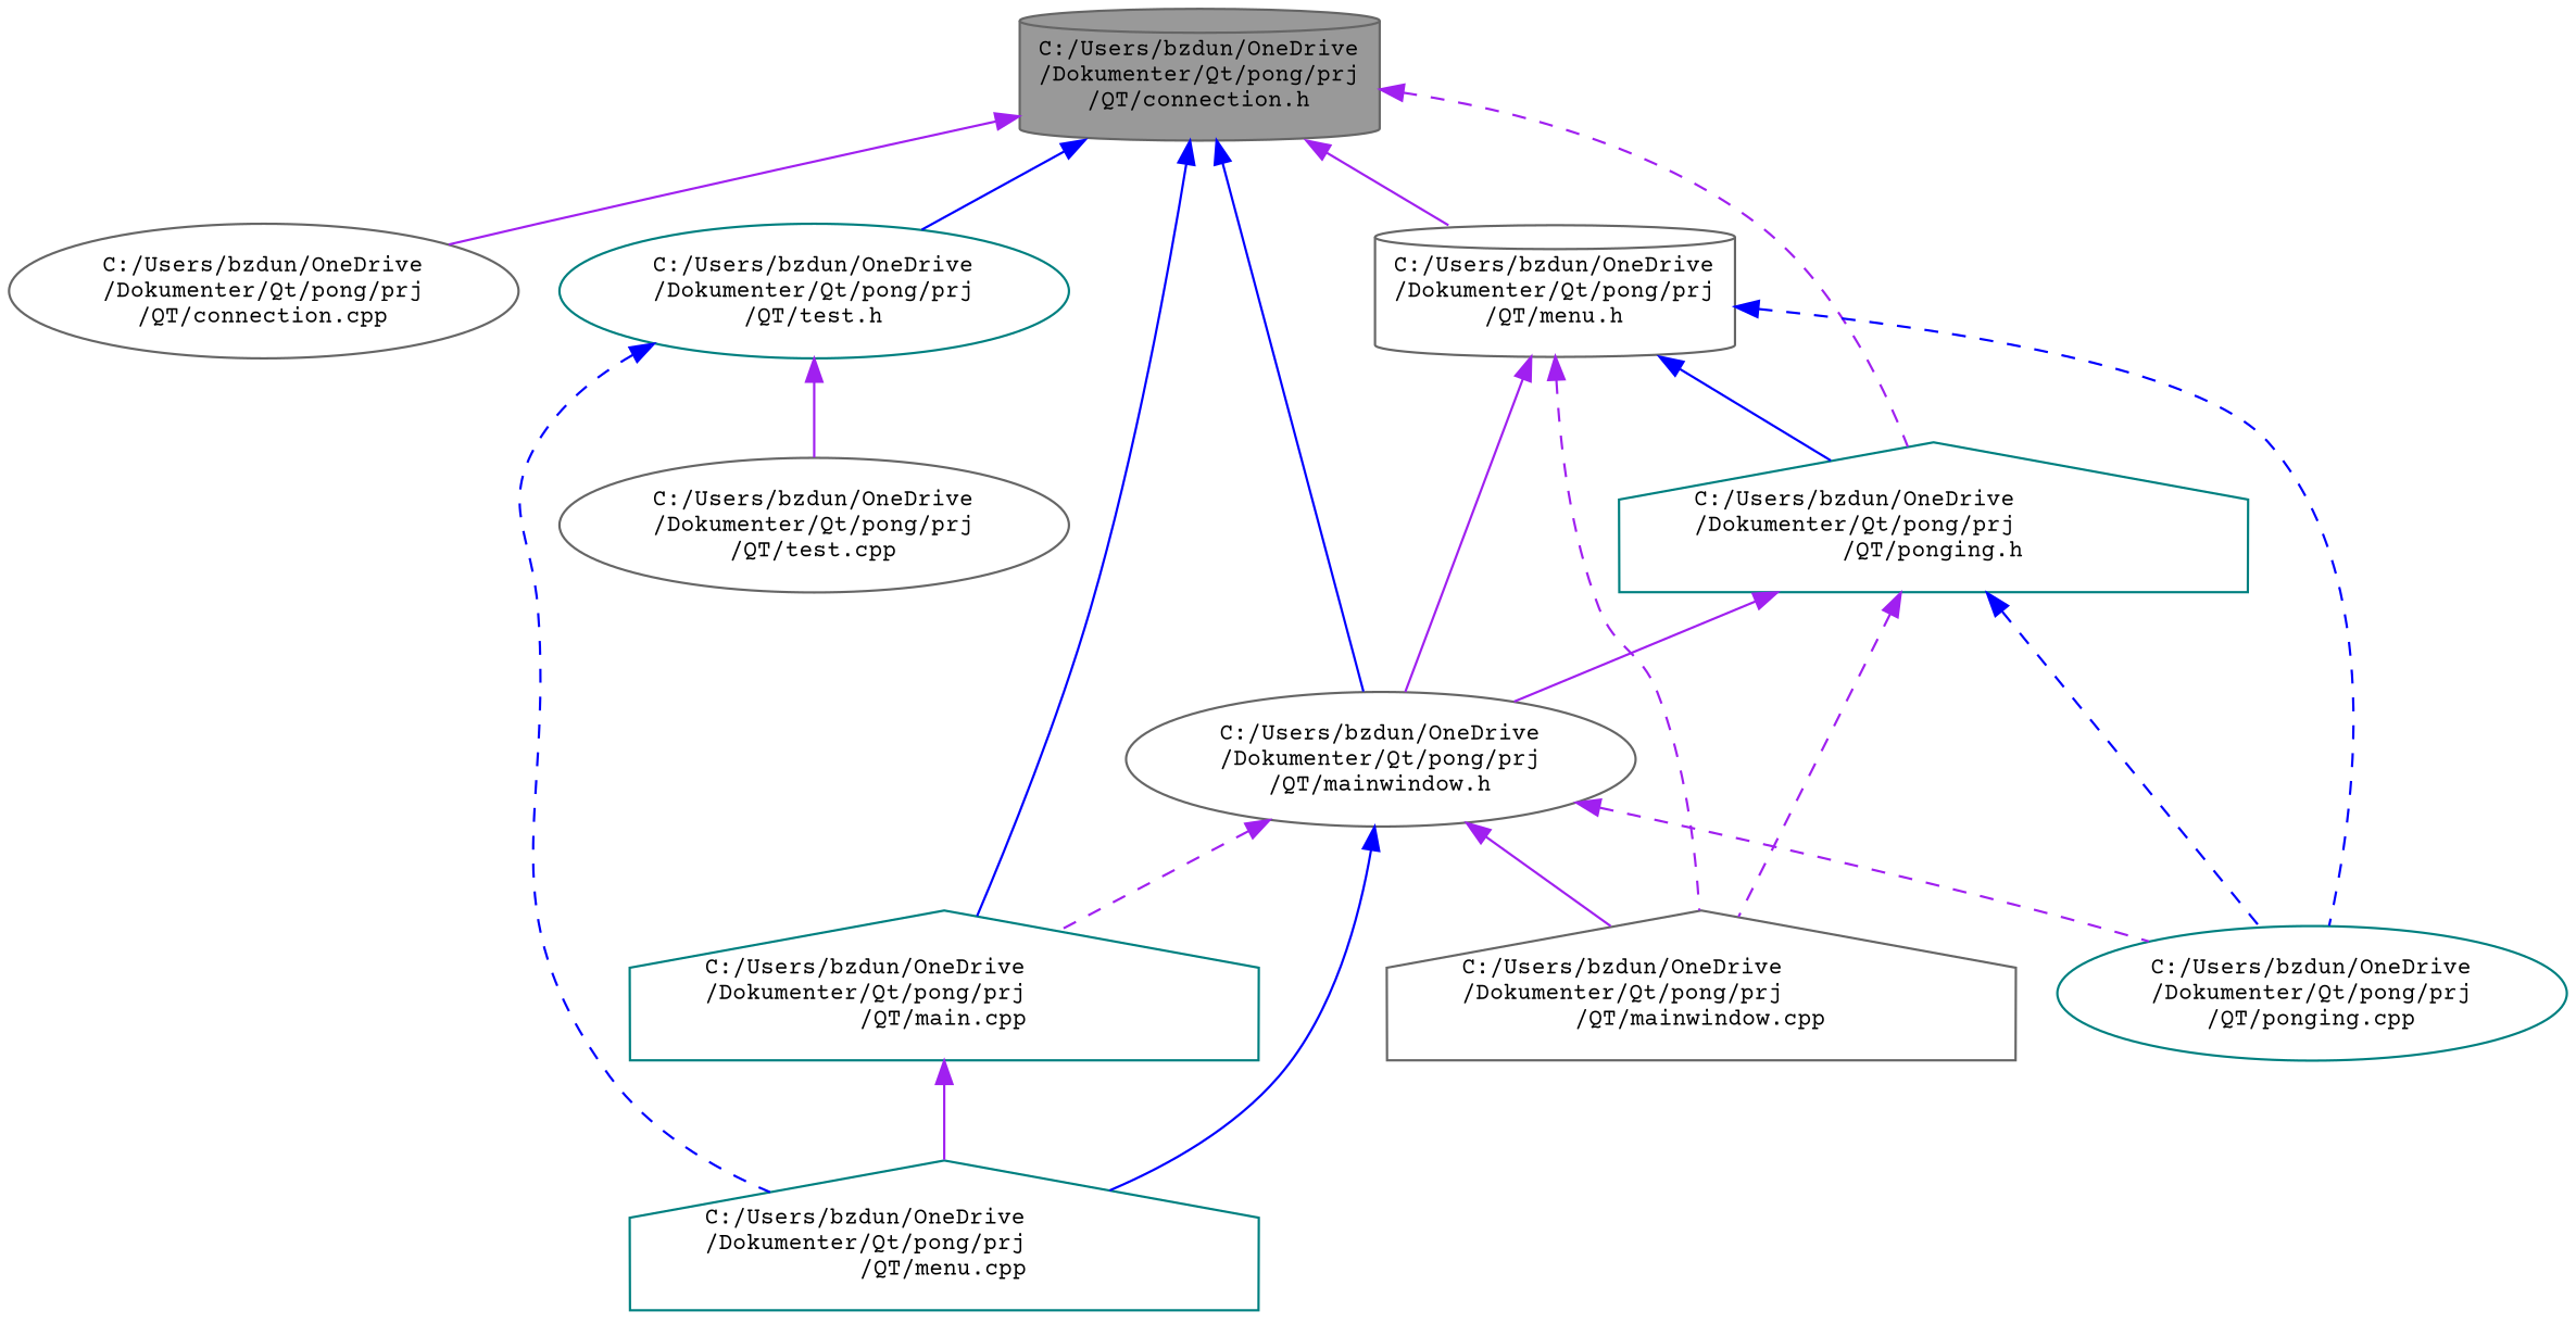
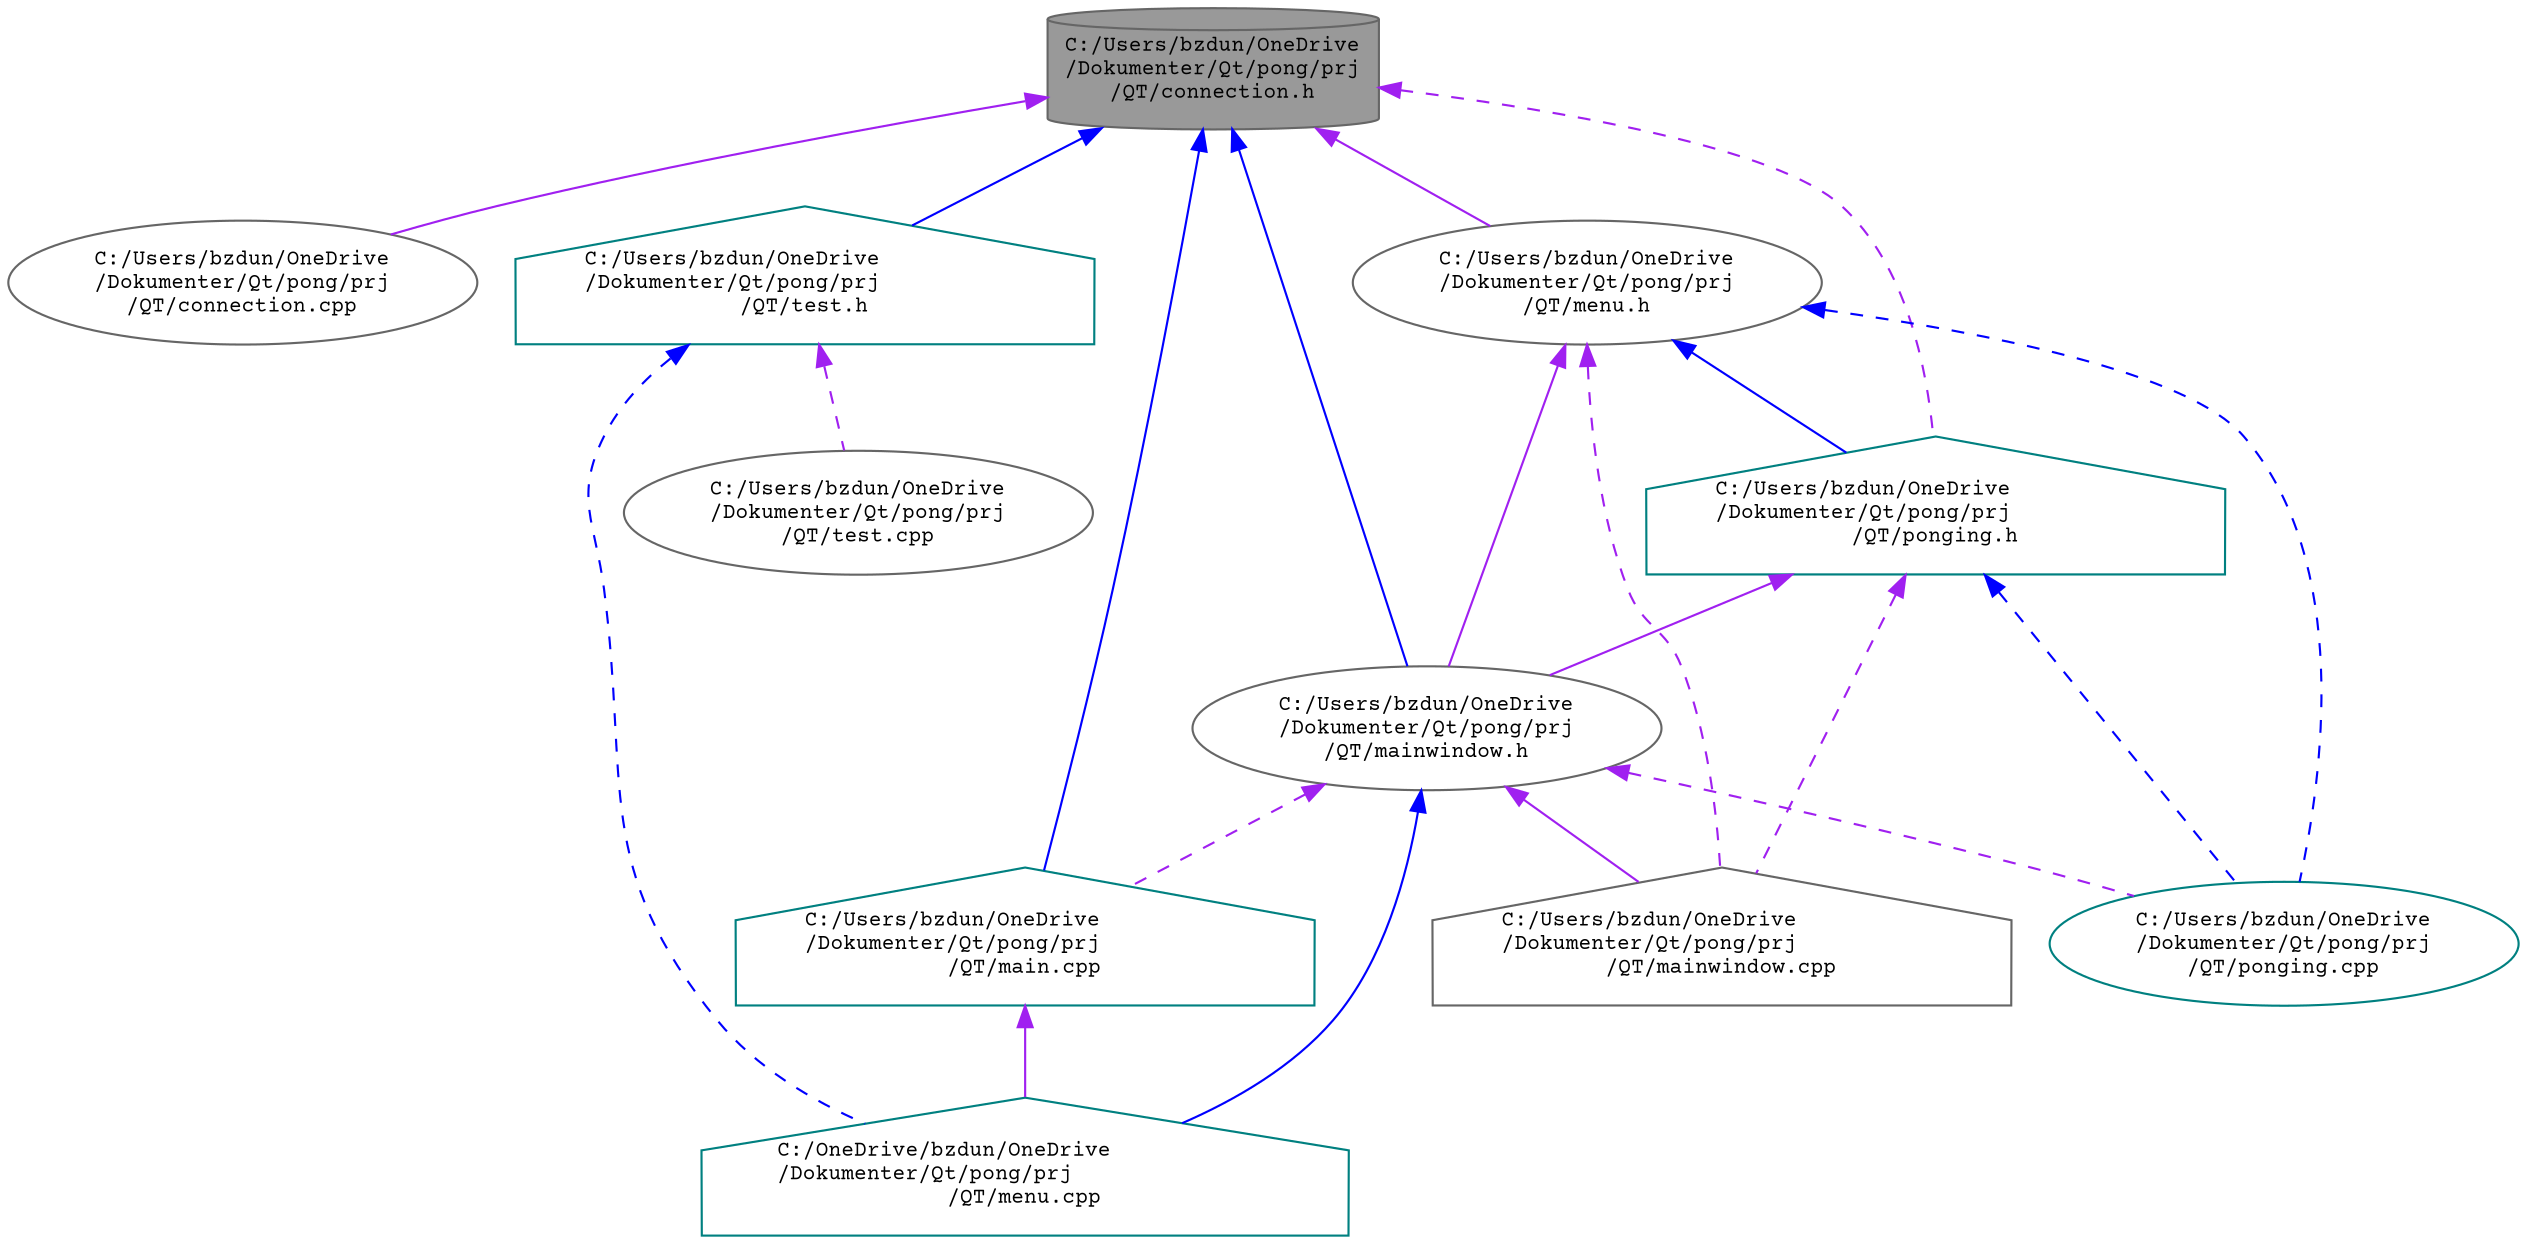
  digraph {
    fontname="Courier Prime"
    node [color=gray40 fillcolor=white fontname="Courier Prime" fontsize=10 shape=house style=filled]
    edge [color=purple dir=back fontname="Courier Prime" fontsize=10 labelfontname=Helvetica labelfontsize=10 style=solid]
    n1 [fillcolor=grey60 fontcolor=black height=0.2 label="C:/Users/bzdun/OneDrive\l/Dokumenter/Qt/pong/prj\l/QT/connection.h" shape=cylinder width=0.4]
    n2 [height=0.2 label="C:/Users/bzdun/OneDrive\l/Dokumenter/Qt/pong/prj\l/QT/connection.cpp" shape=ellipse width=0.4]
    n3 [color=teal height=0.2 label="C:/Users/bzdun/OneDrive\l/Dokumenter/Qt/pong/prj\l/QT/main.cpp" width=0.4]
    n4 [height=0.2 label="C:/Users/bzdun/OneDrive\l/Dokumenter/Qt/pong/prj\l/QT/mainwindow.h" shape=ellipse width=0.4]
-   n5 [height=0.2 label="C:/Users/bzdun/OneDrive\l/Dokumenter/Qt/pong/prj\l/QT/menu.h" shape=cylinder width=0.4]
+   n5 [height=0.2 label="C:/Users/bzdun/OneDrive\l/Dokumenter/Qt/pong/prj\l/QT/menu.h" shape=ellipse width=0.4]
    n6 [color=teal height=0.2 label="C:/Users/bzdun/OneDrive\l/Dokumenter/Qt/pong/prj\l/QT/ponging.h" width=0.4]
-   n7 [color=teal height=0.2 label="C:/Users/bzdun/OneDrive\l/Dokumenter/Qt/pong/prj\l/QT/test.h" shape=ellipse width=0.4]
-   n8 [color=teal height=0.2 label="C:/Users/bzdun/OneDrive\l/Dokumenter/Qt/pong/prj\l/QT/menu.cpp" width=0.4]
+   n7 [color=teal height=0.2 label="C:/Users/bzdun/OneDrive\l/Dokumenter/Qt/pong/prj\l/QT/test.h" width=0.4]
+   n8 [color=teal height=0.2 label="C:/OneDrive/bzdun/OneDrive\l/Dokumenter/Qt/pong/prj\l/QT/menu.cpp" width=0.4]
    n9 [height=0.2 label="C:/Users/bzdun/OneDrive\l/Dokumenter/Qt/pong/prj\l/QT/mainwindow.cpp" width=0.4]
    n10 [color=teal height=0.2 label="C:/Users/bzdun/OneDrive\l/Dokumenter/Qt/pong/prj\l/QT/ponging.cpp" shape=ellipse width=0.4]
    n11 [height=0.2 label="C:/Users/bzdun/OneDrive\l/Dokumenter/Qt/pong/prj\l/QT/test.cpp" shape=ellipse width=0.4]
    n1 -> n2
    n1 -> n3 [color=blue]
    n1 -> n4 [color=blue]
    n1 -> n5
    n1 -> n6 [style=dashed]
    n1 -> n7 [color=blue]
    n3 -> n8
    n4 -> n3 [style=dashed]
    n4 -> n8 [color=blue]
    n4 -> n9
    n4 -> n10 [style=dashed]
    n5 -> n4
    n5 -> n6 [color=blue]
    n5 -> n9 [style=dashed]
    n5 -> n10 [color=blue style=dashed]
    n6 -> n4
    n6 -> n9 [style=dashed]
    n6 -> n10 [color=blue style=dashed]
    n7 -> n8 [color=blue style=dashed]
-   n7 -> n11
+   n7 -> n11 [style=dashed]
  }
